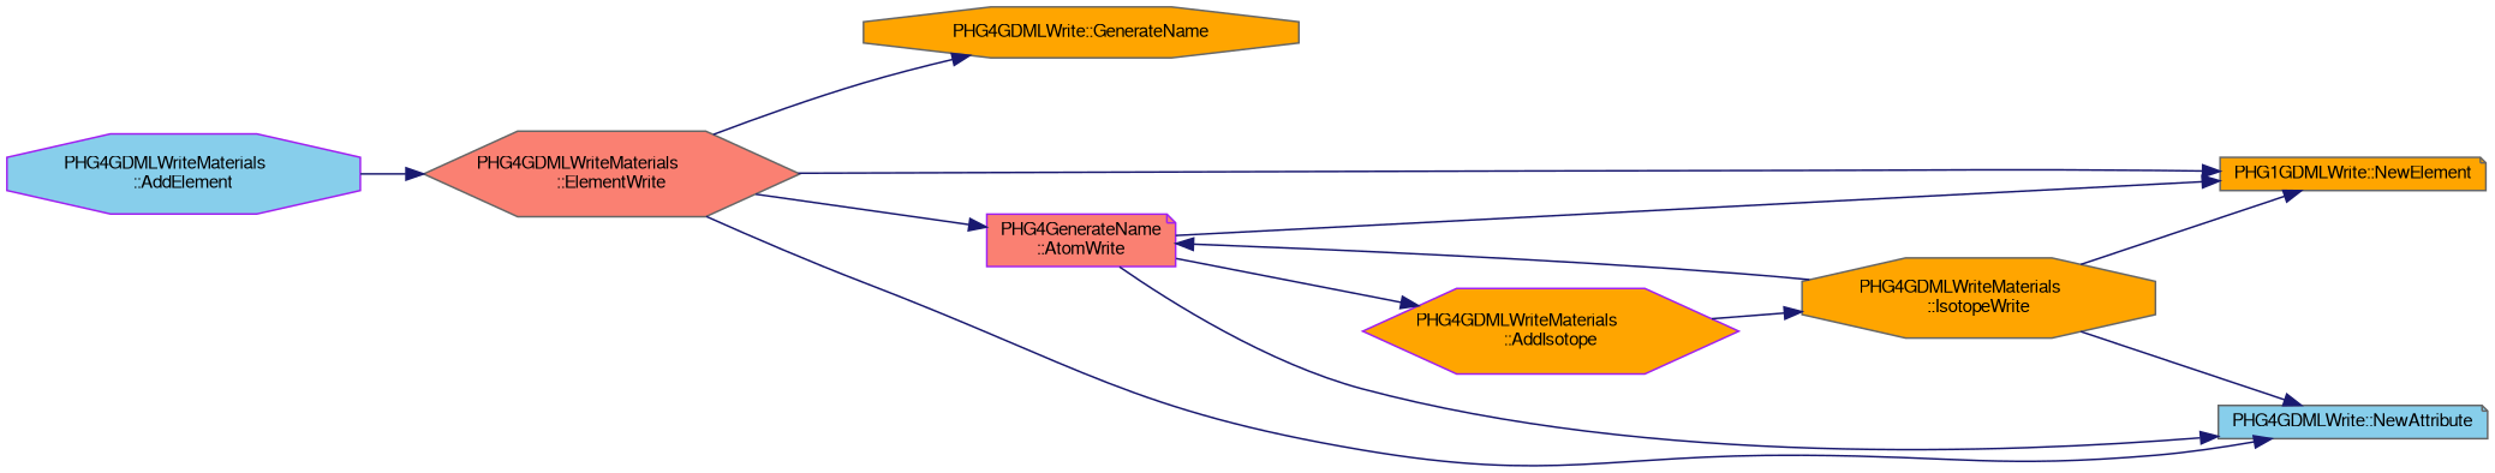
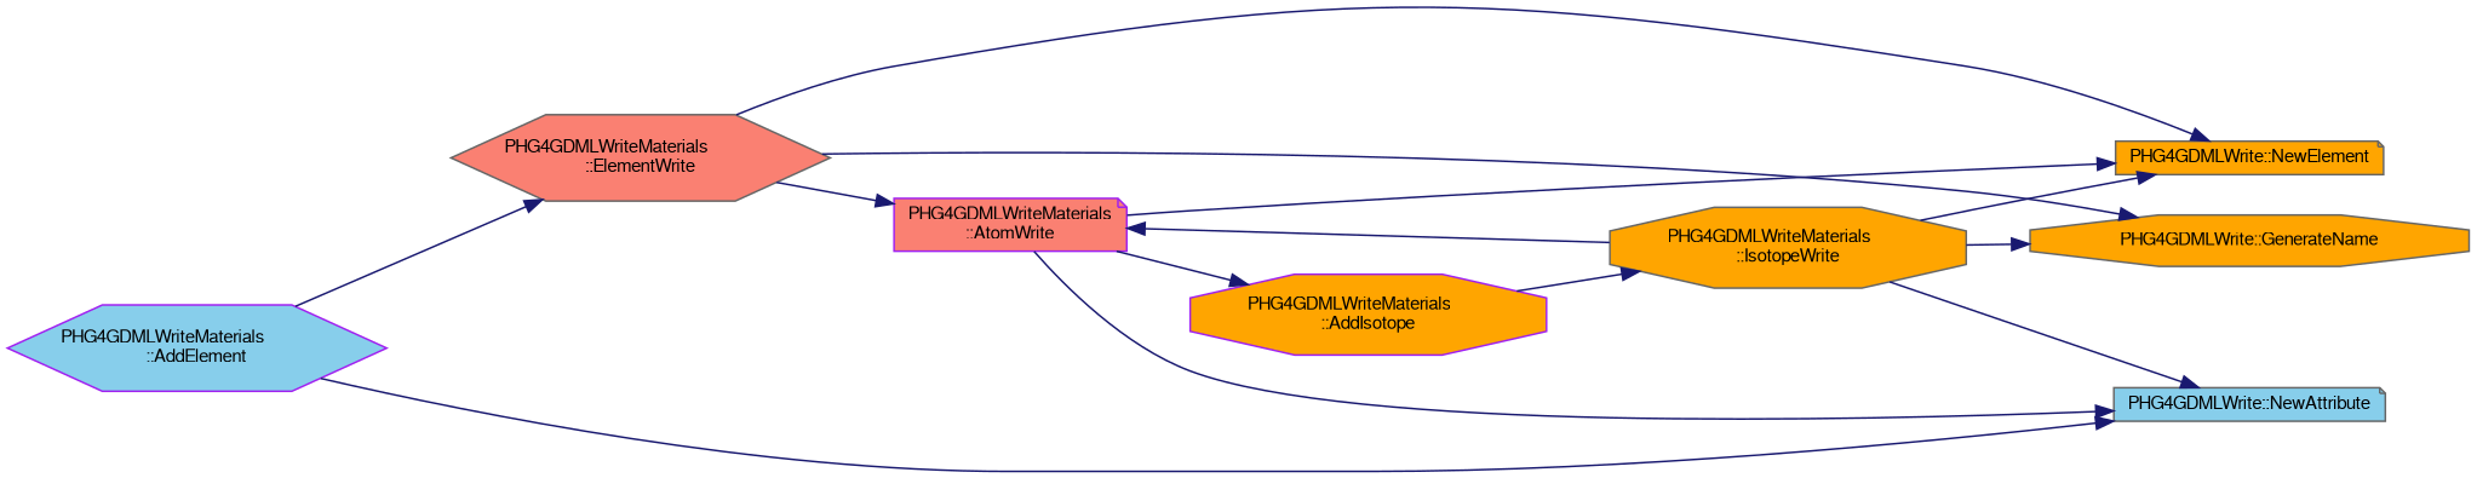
  digraph {
    rankdir=LR
    node [color=gray40 fillcolor=orange fontname=FreeSans fontsize=10 shape=octagon style=filled]
    edge [color=midnightblue fontname=FreeSans fontsize=10 labelfontname=FreeSans labelfontsize=10 style=solid]
-   n1 [color=purple fillcolor=skyblue fontcolor=black height=0.2 label="PHG4GDMLWriteMaterials\l::AddElement" width=0.4]
+   n1 [color=purple fillcolor=skyblue fontcolor=black height=0.2 label="PHG4GDMLWriteMaterials\l::AddElement" shape=hexagon width=0.4]
    n2 [fillcolor=salmon height=0.2 label="PHG4GDMLWriteMaterials\l::ElementWrite" shape=hexagon width=0.4]
    n3 [height=0.2 label="PHG4GDMLWrite::GenerateName" width=0.4]
-   n4 [height=0.2 label="PHG1GDMLWrite::NewElement" shape=note width=0.4]
+   n4 [height=0.2 label="PHG4GDMLWrite::NewElement" shape=note width=0.4]
    n5 [fillcolor=skyblue height=0.2 label="PHG4GDMLWrite::NewAttribute" shape=note width=0.4]
-   n6 [color=purple fillcolor=salmon height=0.2 label="PHG4GenerateName\l::AtomWrite" shape=note width=0.4]
-   n7 [color=purple height=0.2 label="PHG4GDMLWriteMaterials\l::AddIsotope" shape=hexagon width=0.4]
+   n6 [color=purple fillcolor=salmon height=0.2 label="PHG4GDMLWriteMaterials\l::AtomWrite" shape=note width=0.4]
+   n7 [color=purple height=0.2 label="PHG4GDMLWriteMaterials\l::AddIsotope" width=0.4]
    n8 [height=0.2 label="PHG4GDMLWriteMaterials\l::IsotopeWrite" width=0.4]
    n1 -> n2
    n2 -> n3
    n2 -> n4
-   n2 -> n5
+   n1 -> n5
    n2 -> n6
    n6 -> n4
    n6 -> n5
    n6 -> n7
    n7 -> n8
+   n8 -> n3
    n8 -> n4
    n8 -> n5
    n8 -> n6
  }
